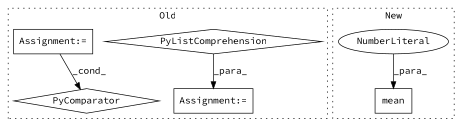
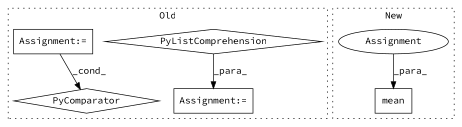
  digraph {
    fontname="Source Code Pro"
    node [a=7 fontname="Source Code Pro" l=37 s=1688 shape=box]
    edge [fontname="Source Code Pro"]
    n1 [a=109 l=157 label=PyListComprehension s=1576 shape=diamond]
    n2 [label="Assignment:="]
    n3 [a=113 label=PyComparator shape=diamond]
    n4 [l=1 label="Assignment:=" s=1759]
    n5 [a=32 l="5,1" label=mean s="1502,1523"]
-   n6 [a=34 l=1 label=NumberLiteral s=1522 shape=ellipse]
+   n6 [a=34 l=1 label=Assignment s=1522 shape=ellipse]
    subgraph cluster_1 {
      label=Old
      style=dotted
      n1
      n2
      n3
      n4
    }
    subgraph cluster_2 {
      label=New
      style=dotted
      n5
      n6
    }
    n1 -> n4 [label=_para_]
    n2 -> n3 [label=_cond_]
    n6 -> n5 [label=_para_]
  }
